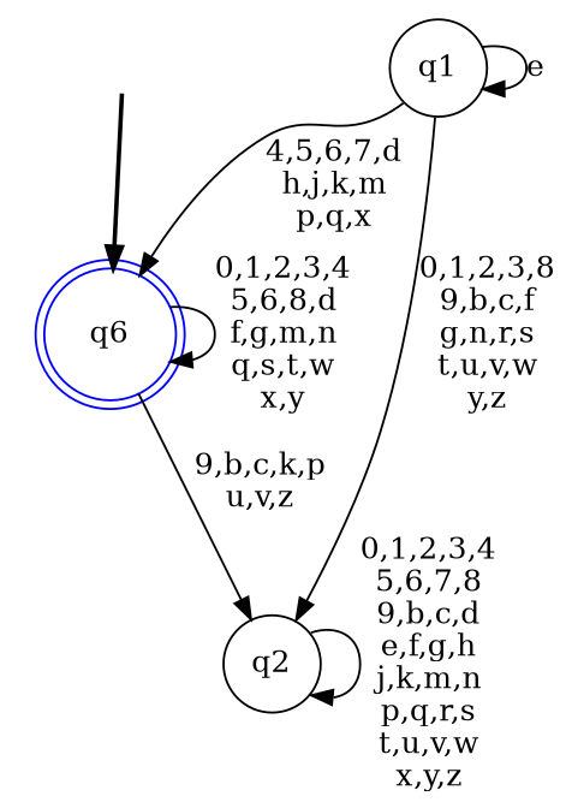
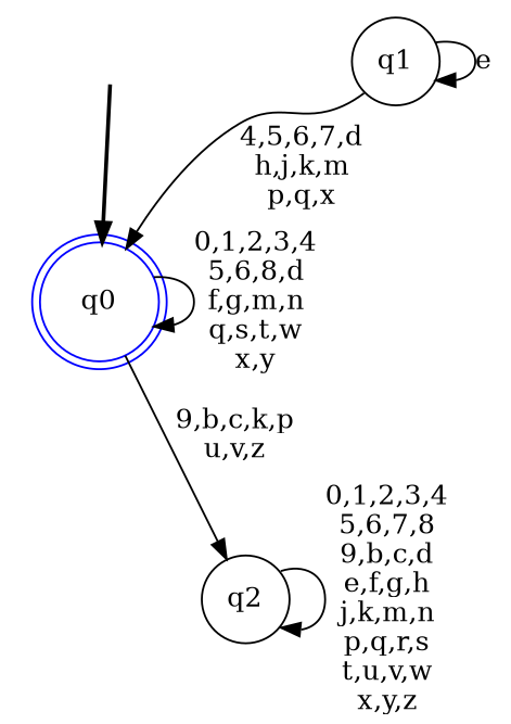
  digraph {
    rankdir=TB
    node [shape=circle style=filled color=black fillcolor=white]
    __start0 [height=0 shape=none style=invis width=0 color="" fillcolor=""]
-   n2 [color=blue label=q6 shape=doublecircle style="rounded,filled"]
+   n2 [color=blue label=q0 shape=doublecircle style="rounded,filled"]
    n3 [label=q2]
    n4 [label=q1]
    subgraph cluster_1 {
      nodesep=0.15
      ranksep=0.15
      style=invis
      __start0
      n2
    }
    __start0 -> n2 [penwidth=2]
    n2 -> n2 [label="0,1,2,3,4\n5,6,8,d\nf,g,m,n\nq,s,t,w\nx,y"]
    n2 -> n3 [label="9,b,c,k,p\nu,v,z"]
    n3 -> n3 [label="0,1,2,3,4\n5,6,7,8\n9,b,c,d\ne,f,g,h\nj,k,m,n\np,q,r,s\nt,u,v,w\nx,y,z"]
    n4 -> n2 [label="4,5,6,7,d\nh,j,k,m\np,q,x"]
-   n4 -> n3 [label="0,1,2,3,8\n9,b,c,f\ng,n,r,s\nt,u,v,w\ny,z"]
    n4 -> n4 [label=e]
  }
